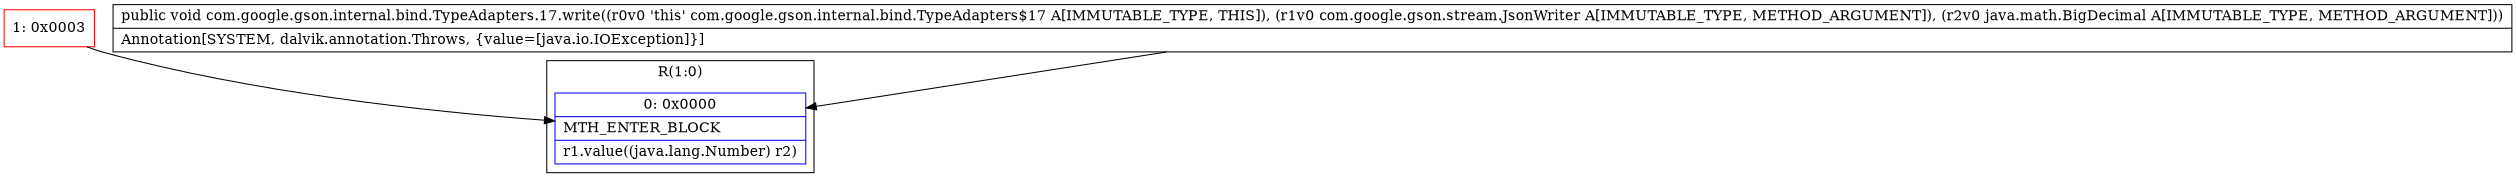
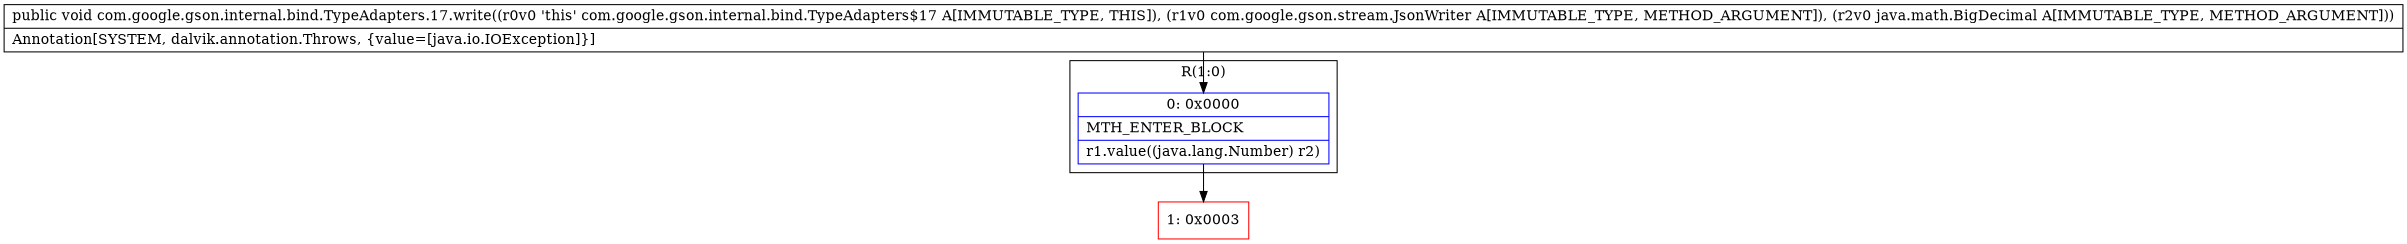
  digraph {
    node [shape=record]
    n1 [color=blue label="{0\:\ 0x0000|MTH_ENTER_BLOCK\l|r1.value((java.lang.Number) r2)\l}"]
    n2 [color=red label="{1\:\ 0x0003}"]
    n3 [label="{public void com.google.gson.internal.bind.TypeAdapters.17.write((r0v0 'this' com.google.gson.internal.bind.TypeAdapters$17 A[IMMUTABLE_TYPE, THIS]), (r1v0 com.google.gson.stream.JsonWriter A[IMMUTABLE_TYPE, METHOD_ARGUMENT]), (r2v0 java.math.BigDecimal A[IMMUTABLE_TYPE, METHOD_ARGUMENT]))  | Annotation[SYSTEM, dalvik.annotation.Throws, \{value=[java.io.IOException]\}]\l}"]
    subgraph cluster_1 {
      label="R(1:0)"
      n1
    }
-   n2 -> n1
+   n1 -> n2
    n3 -> n1
  }
